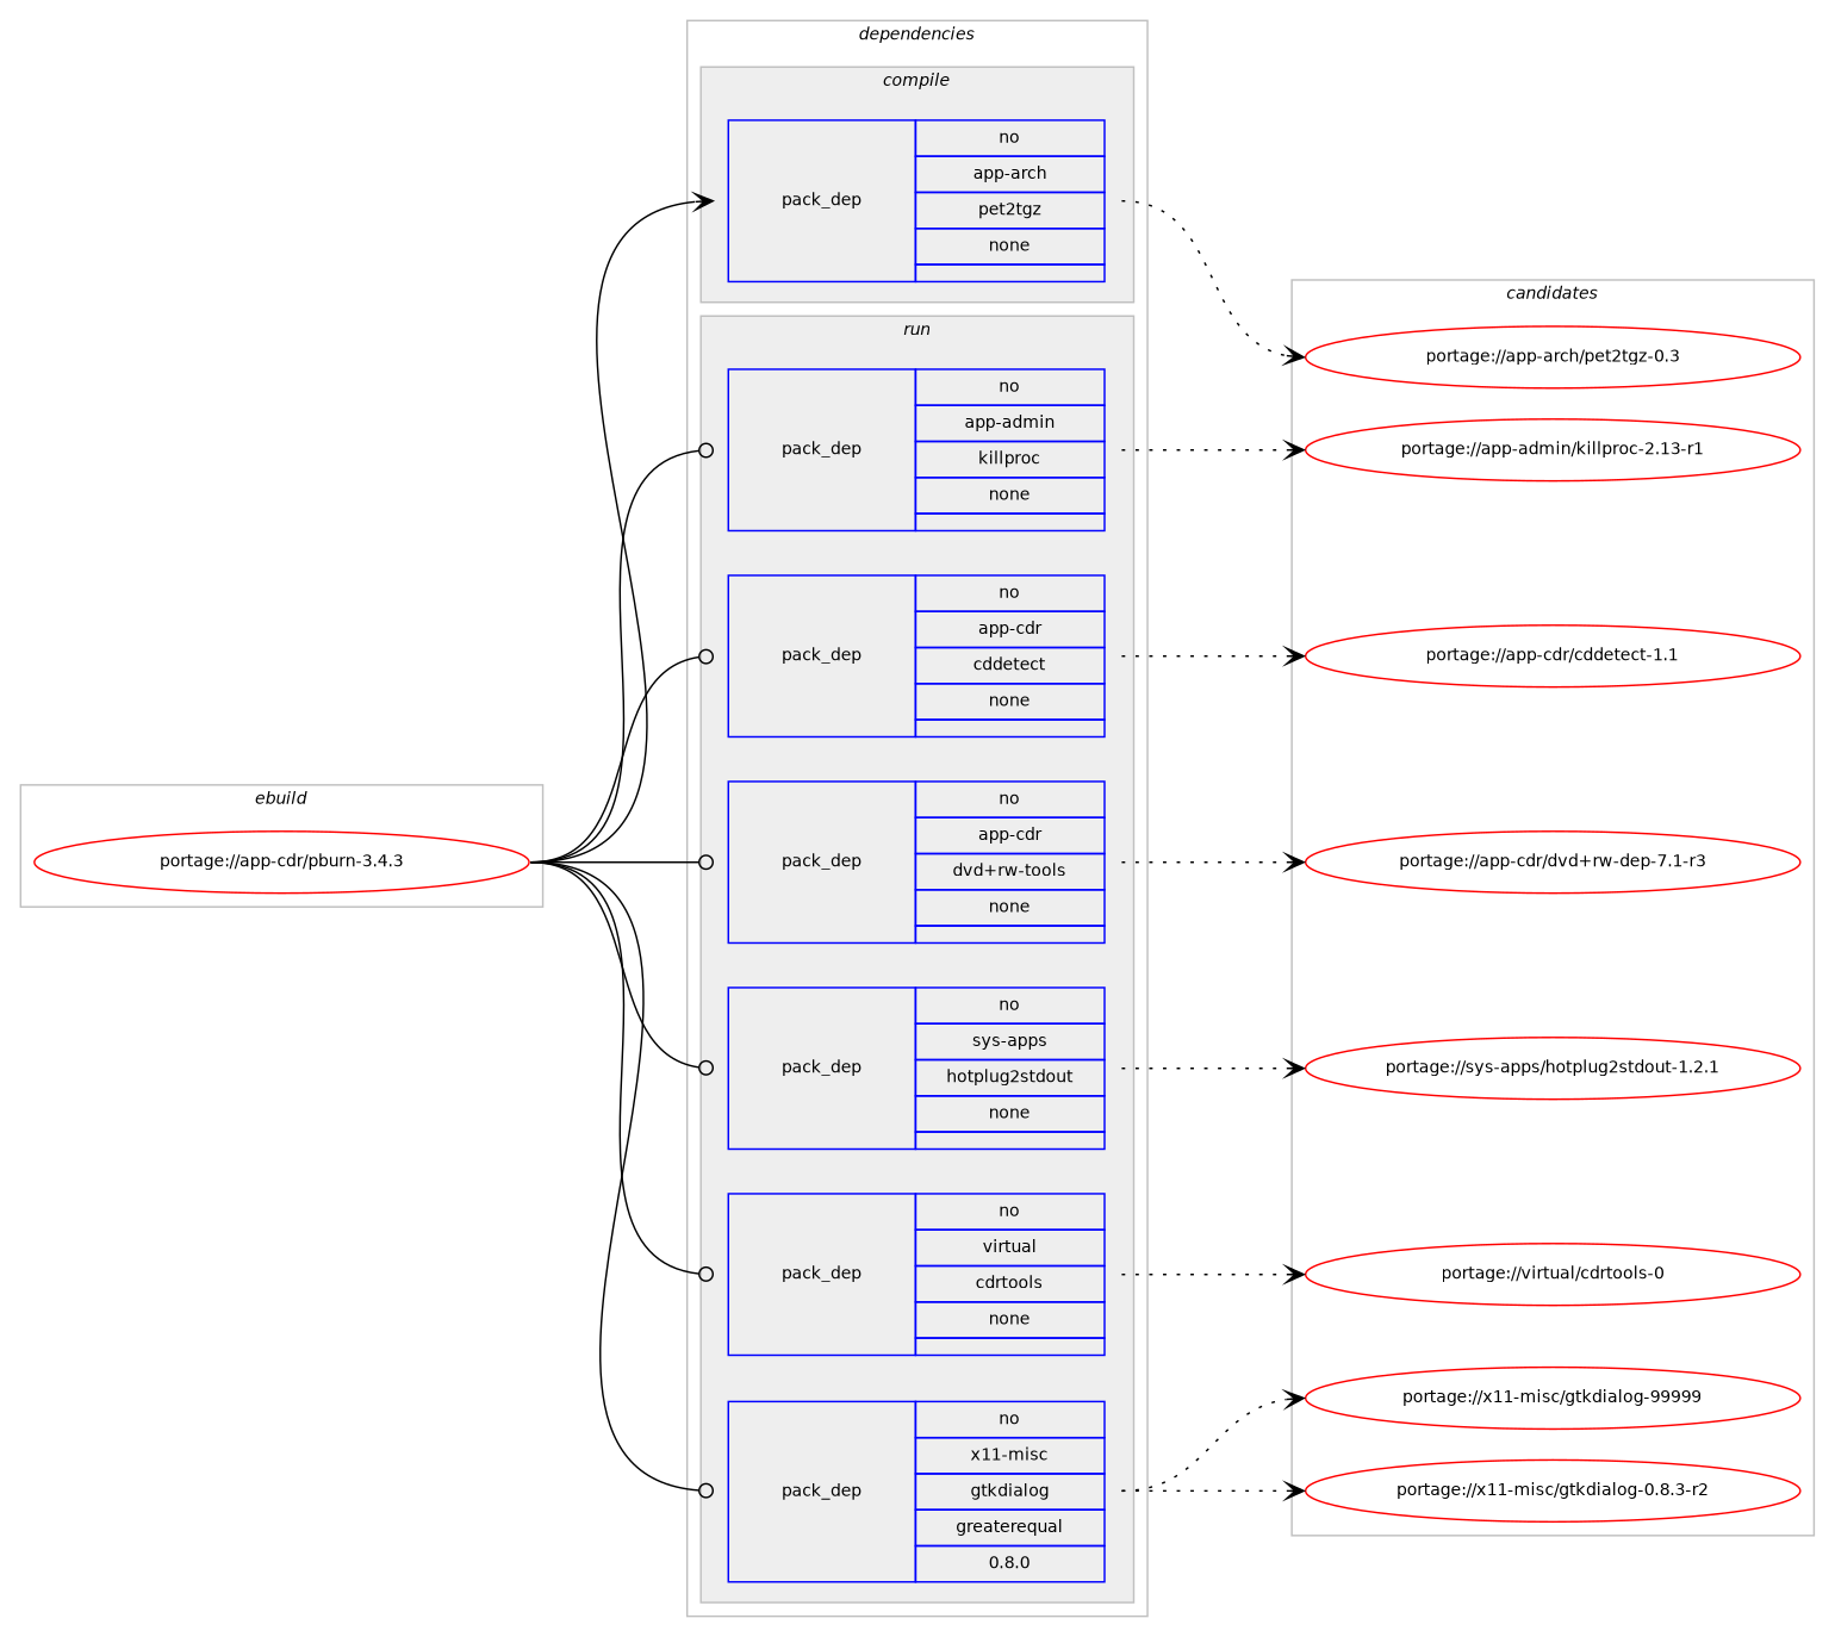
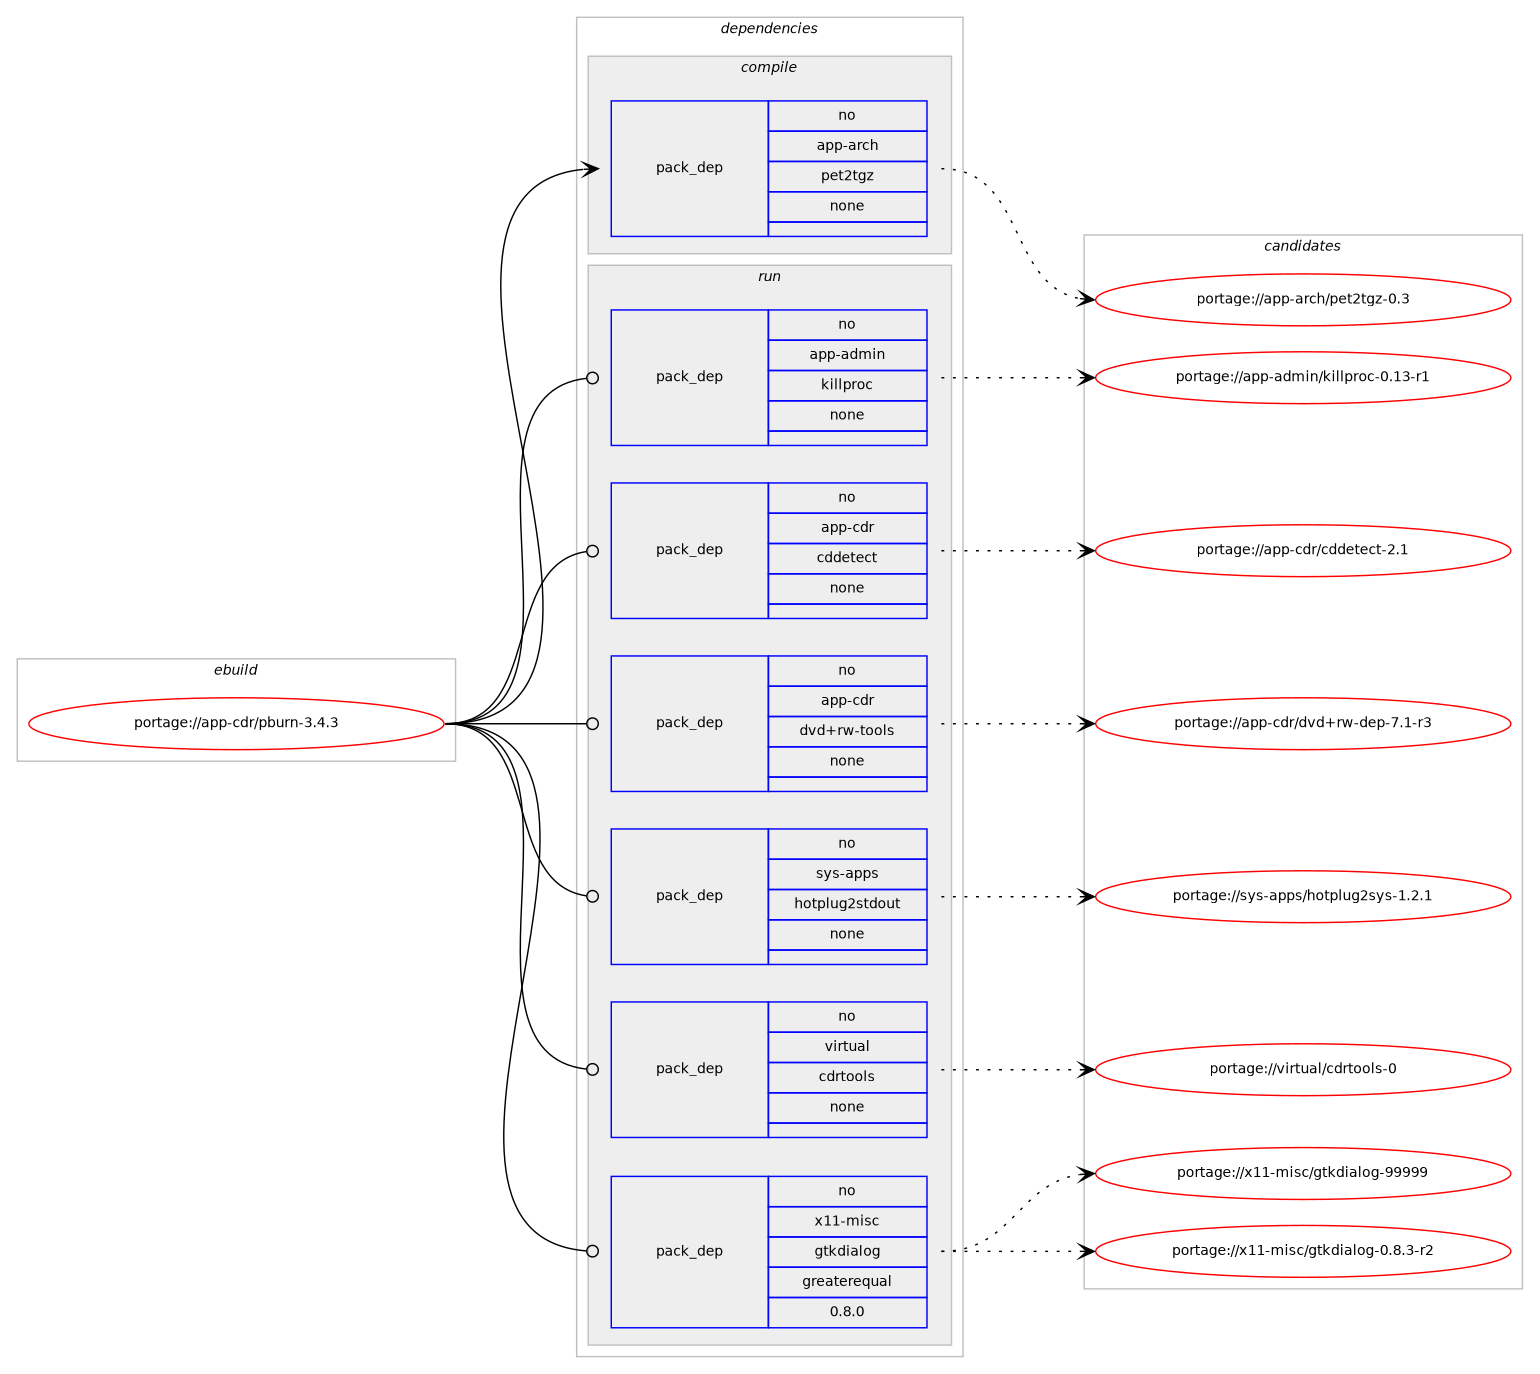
  digraph {
    compound=true
    concentrate=true
    fontname=Helvetica
    fontsize=10
    newrank=true
    rankdir=LR
    ranksep=1.5
    node [color=red fontname=Helvetica fontsize=10]
    edge [arrowhead=vee headport=w style=dotted tailport=e weight=100]
    n1 [label="portage://app-cdr/pburn-3.4.3" width=4]
    n2 [color=blue label=<<TABLE BORDER="0" CELLBORDER="1" CELLSPACING="0" CELLPADDING="4" WIDTH="220"><TR><TD ROWSPAN="6" CELLPADDING="30">pack_dep</TD></TR><TR><TD WIDTH="110">no</TD></TR><TR><TD>app-arch</TD></TR><TR><TD>pet2tgz</TD></TR><TR><TD>none</TD></TR><TR><TD></TD></TR></TABLE>> shape=none]
    n3 [color=blue label=<<TABLE BORDER="0" CELLBORDER="1" CELLSPACING="0" CELLPADDING="4" WIDTH="220"><TR><TD ROWSPAN="6" CELLPADDING="30">pack_dep</TD></TR><TR><TD WIDTH="110">no</TD></TR><TR><TD>app-admin</TD></TR><TR><TD>killproc</TD></TR><TR><TD>none</TD></TR><TR><TD></TD></TR></TABLE>> shape=none]
    n4 [color=blue label=<<TABLE BORDER="0" CELLBORDER="1" CELLSPACING="0" CELLPADDING="4" WIDTH="220"><TR><TD ROWSPAN="6" CELLPADDING="30">pack_dep</TD></TR><TR><TD WIDTH="110">no</TD></TR><TR><TD>app-cdr</TD></TR><TR><TD>cddetect</TD></TR><TR><TD>none</TD></TR><TR><TD></TD></TR></TABLE>> shape=none]
    n5 [color=blue label=<<TABLE BORDER="0" CELLBORDER="1" CELLSPACING="0" CELLPADDING="4" WIDTH="220"><TR><TD ROWSPAN="6" CELLPADDING="30">pack_dep</TD></TR><TR><TD WIDTH="110">no</TD></TR><TR><TD>app-cdr</TD></TR><TR><TD>dvd+rw-tools</TD></TR><TR><TD>none</TD></TR><TR><TD></TD></TR></TABLE>> shape=none]
    n6 [color=blue label=<<TABLE BORDER="0" CELLBORDER="1" CELLSPACING="0" CELLPADDING="4" WIDTH="220"><TR><TD ROWSPAN="6" CELLPADDING="30">pack_dep</TD></TR><TR><TD WIDTH="110">no</TD></TR><TR><TD>sys-apps</TD></TR><TR><TD>hotplug2stdout</TD></TR><TR><TD>none</TD></TR><TR><TD></TD></TR></TABLE>> shape=none]
    n7 [color=blue label=<<TABLE BORDER="0" CELLBORDER="1" CELLSPACING="0" CELLPADDING="4" WIDTH="220"><TR><TD ROWSPAN="6" CELLPADDING="30">pack_dep</TD></TR><TR><TD WIDTH="110">no</TD></TR><TR><TD>virtual</TD></TR><TR><TD>cdrtools</TD></TR><TR><TD>none</TD></TR><TR><TD></TD></TR></TABLE>> shape=none]
    n8 [color=blue label=<<TABLE BORDER="0" CELLBORDER="1" CELLSPACING="0" CELLPADDING="4" WIDTH="220"><TR><TD ROWSPAN="6" CELLPADDING="30">pack_dep</TD></TR><TR><TD WIDTH="110">no</TD></TR><TR><TD>x11-misc</TD></TR><TR><TD>gtkdialog</TD></TR><TR><TD>greaterequal</TD></TR><TR><TD>0.8.0</TD></TR></TABLE>> shape=none]
    n9 [label="portage://app-arch/pet2tgz-0.3" width=4]
-   n10 [label="portage://app-admin/killproc-2.13-r1" width=4]
-   n11 [label="portage://app-cdr/cddetect-1.1" width=4]
+   n10 [label="portage://app-admin/killproc-0.13-r1" width=4]
+   n11 [label="portage://app-cdr/cddetect-2.1" width=4]
    n12 [label="portage://app-cdr/dvd+rw-dep-7.1-r3" width=4]
-   n13 [label="portage://sys-apps/hotplug2stdout-1.2.1" width=4]
+   n13 [label="portage://sys-apps/hotplug2sys-1.2.1" width=4]
    n14 [label="portage://virtual/cdrtools-0" width=4]
    n15 [label="portage://x11-misc/gtkdialog-99999" width=4]
    n16 [label="portage://x11-misc/gtkdialog-0.8.3-r2" width=4]
    subgraph cluster_1 {
      color=gray
      label=<<i>ebuild</i>>
      n1
    }
    subgraph cluster_2 {
      color=gray
      label=<<i>dependencies</i>>
      subgraph cluster_3 {
        color=gray
        fillcolor="#eeeeee"
        label=<<i>compile</i>>
        style=filled
        subgraph sub_4 {
          color=gray
          fillcolor="#eeeeee"
          label=<<i>compile</i>>
          style=filled
          n2
        }
      }
      subgraph cluster_5 {
        color=gray
        fillcolor="#eeeeee"
        label=<<i>compile and run</i>>
        style=filled
      }
      subgraph cluster_6 {
        color=gray
        fillcolor="#eeeeee"
        label=<<i>run</i>>
        style=filled
        subgraph sub_7 {
          color=gray
          fillcolor="#eeeeee"
          label=<<i>run</i>>
          style=filled
          n3
        }
        subgraph sub_8 {
          color=gray
          fillcolor="#eeeeee"
          label=<<i>run</i>>
          style=filled
          n4
        }
        subgraph sub_9 {
          color=gray
          fillcolor="#eeeeee"
          label=<<i>run</i>>
          style=filled
          n5
        }
        subgraph sub_10 {
          color=gray
          fillcolor="#eeeeee"
          label=<<i>run</i>>
          style=filled
          n6
        }
        subgraph sub_11 {
          color=gray
          fillcolor="#eeeeee"
          label=<<i>run</i>>
          style=filled
          n7
        }
        subgraph sub_12 {
          color=gray
          fillcolor="#eeeeee"
          label=<<i>run</i>>
          style=filled
          n8
        }
      }
    }
    subgraph cluster_13 {
      color=gray
      label=<<i>candidates</i>>
      rank=same
      subgraph sub_14 {
        color=black
        label=<<i>candidates</i>>
        nodesep=1
        rank=same
        n9
      }
      subgraph sub_15 {
        color=black
        label=<<i>candidates</i>>
        nodesep=1
        rank=same
        n10
      }
      subgraph sub_16 {
        color=black
        label=<<i>candidates</i>>
        nodesep=1
        rank=same
        n11
      }
      subgraph sub_17 {
        color=black
        label=<<i>candidates</i>>
        nodesep=1
        rank=same
        n12
      }
      subgraph sub_18 {
        color=black
        label=<<i>candidates</i>>
        nodesep=1
        rank=same
        n13
      }
      subgraph sub_19 {
        color=black
        label=<<i>candidates</i>>
        nodesep=1
        rank=same
        n14
      }
      subgraph sub_20 {
        color=black
        label=<<i>candidates</i>>
        nodesep=1
        rank=same
        n15
        n16
      }
    }
    n1 -> n2 [style=solid weight=20]
    n1 -> n3 [arrowhead=odot style=solid weight=20]
    n1 -> n4 [arrowhead=odot style=solid weight=20]
    n1 -> n5 [arrowhead=odot style=solid weight=20]
    n1 -> n6 [arrowhead=odot style=solid weight=20]
    n1 -> n7 [arrowhead=odot style=solid weight=20]
    n1 -> n8 [arrowhead=odot style=solid weight=20]
    n2 -> n9
    n3 -> n10
    n4 -> n11
    n5 -> n12
    n6 -> n13
    n7 -> n14
    n8 -> n15
    n8 -> n16
  }
